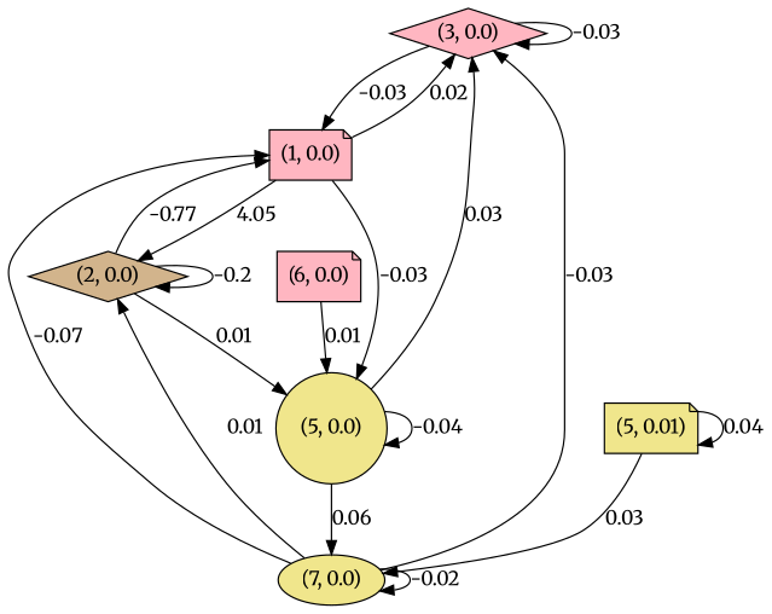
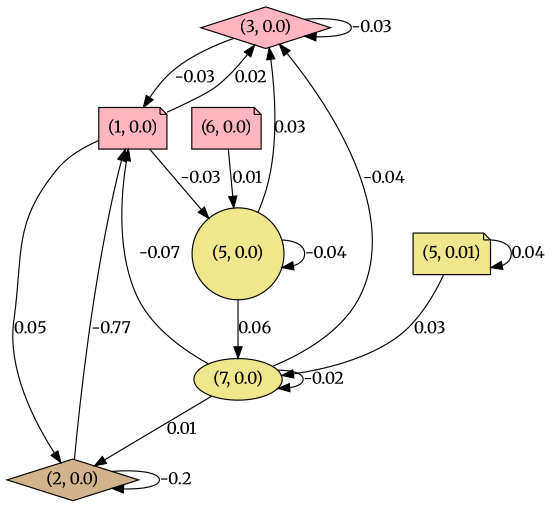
  digraph {
    fontname=Merriweather
    node [fillcolor=lightpink fontname=Merriweather shape=note style=filled]
    edge [fontname=Merriweather]
    n1 [label="(3, 0.0)" shape=diamond]
    n2 [label="(1, 0.0)"]
    n3 [label="(6, 0.0)"]
    n4 [fillcolor=khaki label="(5, 0.0)" shape=circle]
    n5 [fillcolor=tan label="(2, 0.0)" shape=diamond]
    n6 [fillcolor=khaki label="(7, 0.0)" shape=ellipse]
    n7 [fillcolor=khaki label="(5, 0.01)"]
    n1 -> n1 [label=-0.03]
    n1 -> n2 [label=-0.03]
    n2 -> n1 [label=0.02]
    n2 -> n4 [label=-0.03]
-   n2 -> n5 [label=4.05]
+   n2 -> n5 [label=0.05]
    n3 -> n4 [label=0.01]
    n4 -> n1 [label=0.03]
    n4 -> n4 [label=-0.04]
    n4 -> n6 [label=0.06]
    n5 -> n2 [label=-0.77]
-   n5 -> n4 [label=0.01]
    n5 -> n5 [label=-0.2]
-   n6 -> n1 [label=-0.03]
+   n6 -> n1 [label=-0.04]
    n6 -> n2 [label=-0.07]
    n6 -> n5 [label=0.01]
    n6 -> n6 [label=-0.02]
    n7 -> n6 [label=0.03]
    n7 -> n7 [label=0.04]
  }
